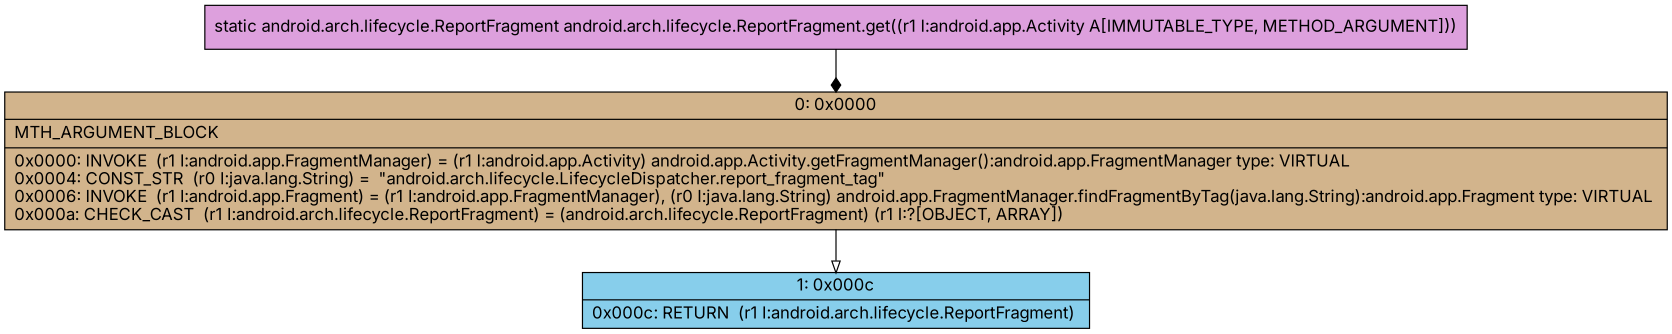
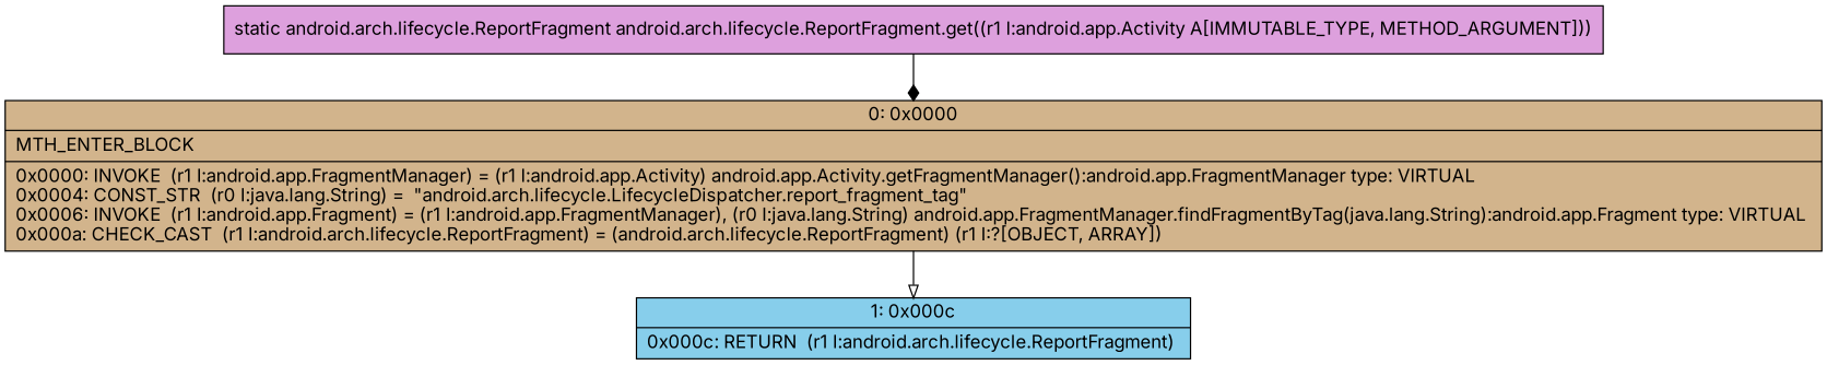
  digraph {
    fontname=Inter
    node [shape=record style=filled fontname=Inter]
    edge [fontname=Inter]
-   n1 [label="{0\:\ 0x0000|MTH_ARGUMENT_BLOCK\l|0x0000: INVOKE  (r1 I:android.app.FragmentManager) = (r1 I:android.app.Activity) android.app.Activity.getFragmentManager():android.app.FragmentManager type: VIRTUAL \l0x0004: CONST_STR  (r0 I:java.lang.String) =  \"android.arch.lifecycle.LifecycleDispatcher.report_fragment_tag\" \l0x0006: INVOKE  (r1 I:android.app.Fragment) = (r1 I:android.app.FragmentManager), (r0 I:java.lang.String) android.app.FragmentManager.findFragmentByTag(java.lang.String):android.app.Fragment type: VIRTUAL \l0x000a: CHECK_CAST  (r1 I:android.arch.lifecycle.ReportFragment) = (android.arch.lifecycle.ReportFragment) (r1 I:?[OBJECT, ARRAY]) \l}" fillcolor=tan]
+   n1 [label="{0\:\ 0x0000|MTH_ENTER_BLOCK\l|0x0000: INVOKE  (r1 I:android.app.FragmentManager) = (r1 I:android.app.Activity) android.app.Activity.getFragmentManager():android.app.FragmentManager type: VIRTUAL \l0x0004: CONST_STR  (r0 I:java.lang.String) =  \"android.arch.lifecycle.LifecycleDispatcher.report_fragment_tag\" \l0x0006: INVOKE  (r1 I:android.app.Fragment) = (r1 I:android.app.FragmentManager), (r0 I:java.lang.String) android.app.FragmentManager.findFragmentByTag(java.lang.String):android.app.Fragment type: VIRTUAL \l0x000a: CHECK_CAST  (r1 I:android.arch.lifecycle.ReportFragment) = (android.arch.lifecycle.ReportFragment) (r1 I:?[OBJECT, ARRAY]) \l}" fillcolor=tan]
    n2 [label="{1\:\ 0x000c|0x000c: RETURN  (r1 I:android.arch.lifecycle.ReportFragment) \l}" fillcolor=skyblue]
    n3 [label="{static android.arch.lifecycle.ReportFragment android.arch.lifecycle.ReportFragment.get((r1 I:android.app.Activity A[IMMUTABLE_TYPE, METHOD_ARGUMENT])) }" fillcolor=plum]
    n1 -> n2 [arrowhead=onormal]
    n3 -> n1 [arrowhead=diamond]
  }
